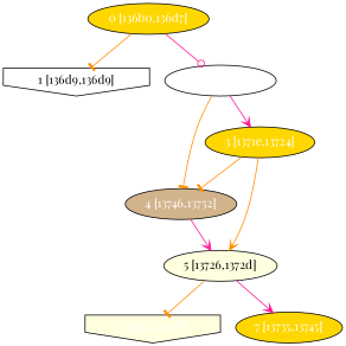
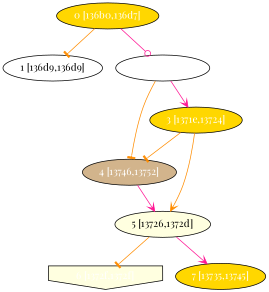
  digraph {
    fontname="Playfair Display"
    node [fillcolor=gold fontcolor="#ffffff" shape=oval style=filled fontname="Playfair Display"]
    edge [color=darkorange arrowhead=tee fontname="Playfair Display"]
    n1 [label="0 [136b0,136d7]"]
-   n2 [fillcolor=white fontcolor="#000000" label="1 [136d9,136d9]" shape=invhouse]
+   n2 [fillcolor=white fontcolor="#000000" label="1 [136d9,136d9]" shape=ellipse]
    n3 [fillcolor=white label="2 [136df,1371c]"]
    n4 [label="3 [1371e,13724]"]
    n5 [fillcolor=tan label="4 [13746,13752]"]
    n6 [fillcolor=lightyellow fontcolor="#000000" label="5 [13726,1372d]"]
    n7 [fillcolor=lightyellow label="6 [1372f,1372f]" shape=invhouse]
    n8 [label="7 [13735,13745]"]
    n1 -> n2
    n1 -> n3 [color=deeppink arrowhead=odot]
    n3 -> n4 [color=deeppink arrowhead=vee]
    n3 -> n5
    n4 -> n5
    n4 -> n6 [arrowhead=vee]
    n5 -> n6 [color=deeppink arrowhead=vee]
    n6 -> n7
    n6 -> n8 [color=deeppink arrowhead=vee]
  }
